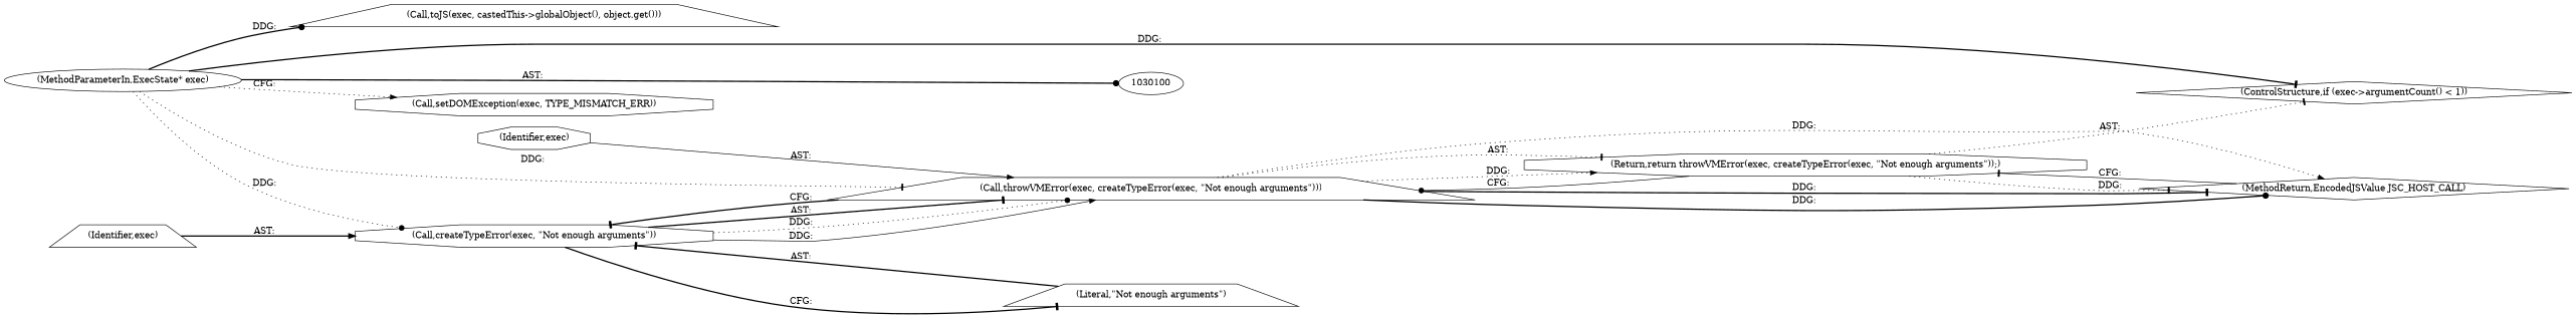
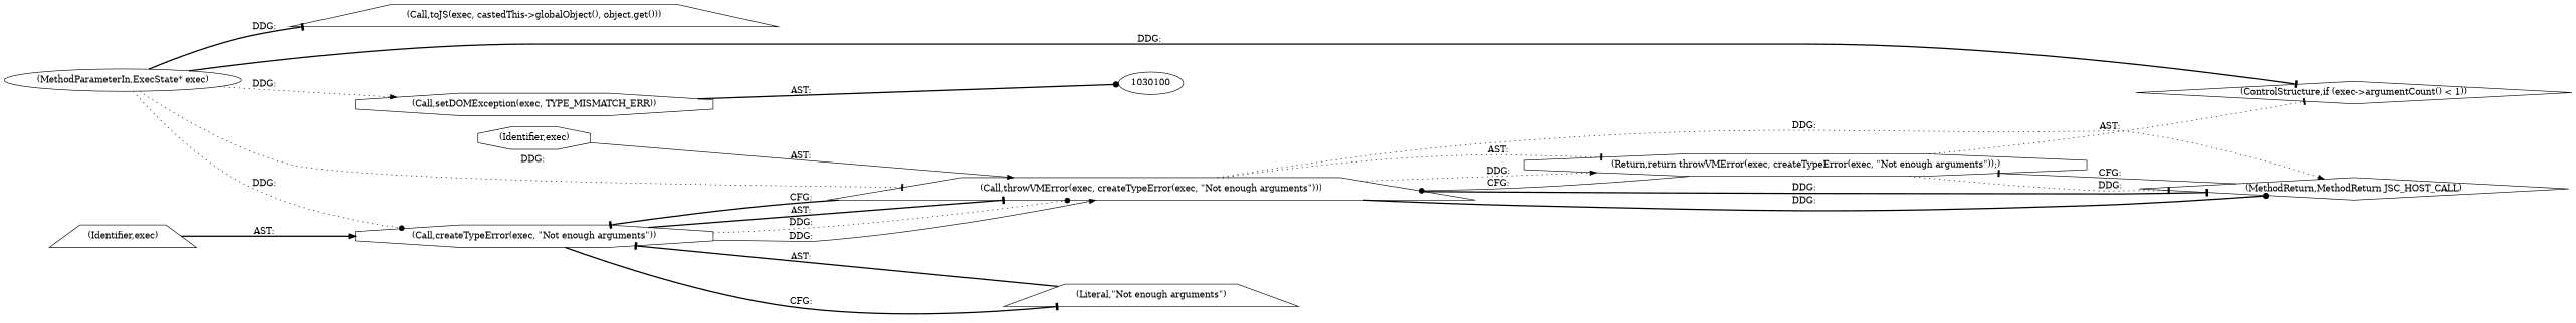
  digraph {
    rankdir=LR
    node [shape=octagon]
    edge [arrowhead=tee style=bold]
    n1 [label="(Call,createTypeError(exec, \"Not enough arguments\"))"]
    n2 [label="(Call,throwVMError(exec, createTypeError(exec, \"Not enough arguments\")))" shape=trapezium]
    n3 [label="(Literal,\"Not enough arguments\")" shape=trapezium]
-   n4 [label="(MethodReturn,EncodedJSValue JSC_HOST_CALL)" shape=diamond]
+   n4 [label="(MethodReturn,MethodReturn JSC_HOST_CALL)" shape=diamond]
    n5 [label="(Return,return throwVMError(exec, createTypeError(exec, \"Not enough arguments\"));)"]
    n6 [label="(MethodParameterIn,ExecState* exec)" shape=ellipse]
    n7 [label="(Call,setDOMException(exec, TYPE_MISMATCH_ERR))"]
    n8 [label="(Call,toJS(exec, castedThis->globalObject(), object.get()))" shape=trapezium]
    n9 [label=1030100 shape=ellipse]
    n10 [label="(ControlStructure,if (exec->argumentCount() < 1))" shape=diamond]
    n11 [label="(Identifier,exec)"]
    n12 [label="(Identifier,exec)" shape=trapezium]
    n1 -> n2 [label="AST: "]
    n1 -> n2 [arrowhead=dot label="DDG: " style=dotted]
    n1 -> n2 [arrowhead=normal label="DDG: " style=solid]
    n1 -> n3 [label="CFG: "]
    n2 -> n1 [label="CFG: "]
    n2 -> n4 [label="DDG: "]
    n2 -> n4 [arrowhead=dot label="DDG: "]
    n2 -> n4 [arrowhead=normal label="DDG: " style=dotted]
    n2 -> n5 [label="AST: " style=dotted]
    n2 -> n5 [arrowhead=normal label="DDG: " style=dotted]
    n3 -> n1 [label="AST: "]
    n4 -> n5 [label="CFG: " style=solid]
    n5 -> n2 [arrowhead=dot label="CFG: " style=solid]
    n5 -> n4 [label="DDG: " style=dotted]
    n5 -> n10 [label="AST: " style=dotted]
    n6 -> n1 [arrowhead=dot label="DDG: " style=dotted]
    n6 -> n2 [label="DDG: " style=dotted]
-   n6 -> n7 [arrowhead=normal label="CFG: " style=dotted]
-   n6 -> n8 [arrowhead=dot label="DDG: "]
-   n6 -> n9 [arrowhead=dot label="AST: "]
+   n6 -> n7 [arrowhead=normal label="DDG: " style=dotted]
+   n6 -> n8 [label="DDG: "]
+   n7 -> n9 [arrowhead=dot label="AST: "]
    n6 -> n10 [label="DDG: "]
    n11 -> n2 [arrowhead=normal label="AST: " style=solid]
    n12 -> n1 [arrowhead=normal label="AST: "]
  }
